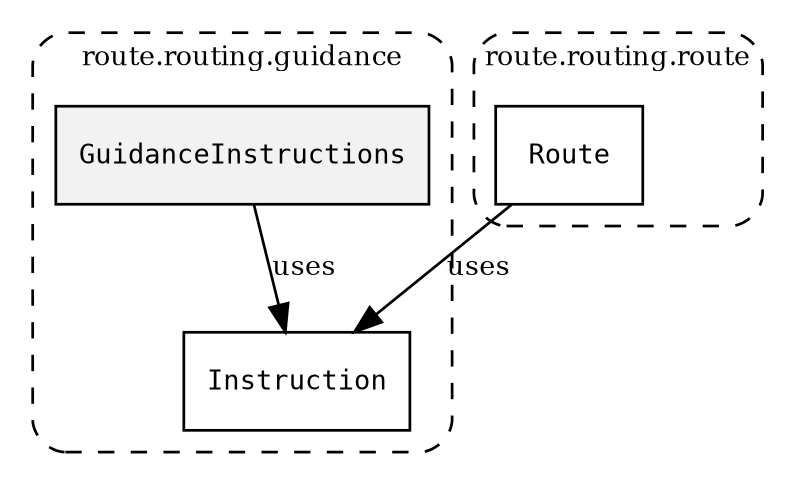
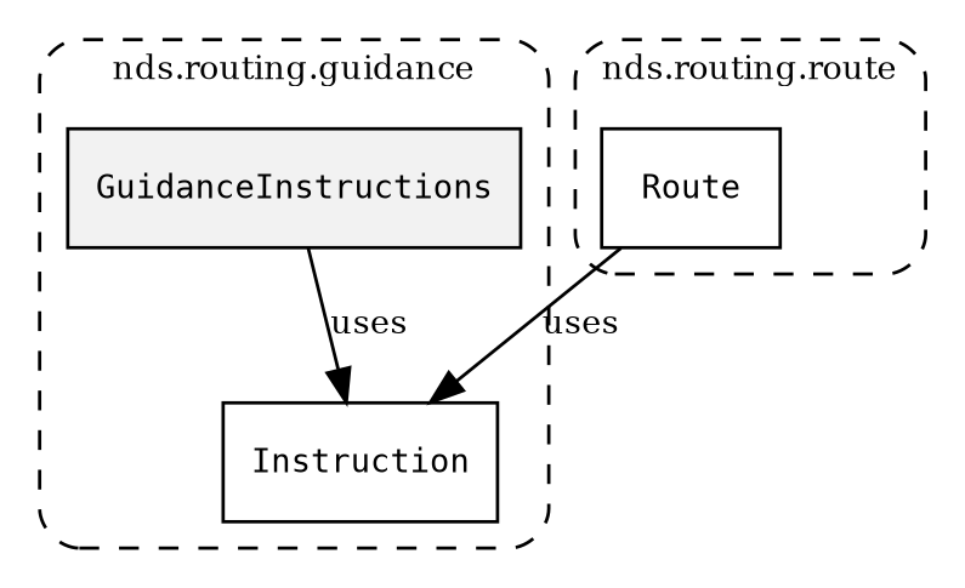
  digraph {
    fontsize=10
    rankdir=TB
    node [fontsize=10 shape=box]
    edge [fontsize=10]
    n1 [fillcolor="#0000000D" label=<<font face="monospace"><table align="center" border="0" cellspacing="0" cellpadding="0"><tr><td href="../../../content/packages/nds.routing.guidance.html#Structure-GuidanceInstructions" title="Structure defined in nds.routing.guidance">GuidanceInstructions</td></tr></table></font>> style=filled]
    n2 [label=<<font face="monospace"><table align="center" border="0" cellspacing="0" cellpadding="0"><tr><td href="../../../content/packages/nds.routing.guidance.html#Structure-Instruction" title="Structure defined in nds.routing.guidance">Instruction</td></tr></table></font>>]
    n3 [label=<<font face="monospace"><table align="center" border="0" cellspacing="0" cellpadding="0"><tr><td href="../../../content/packages/nds.routing.route.html#Structure-Route" title="Structure defined in nds.routing.route">Route</td></tr></table></font>>]
    subgraph cluster_1 {
-     label="route.routing.guidance"
+     label="nds.routing.guidance"
      style="dashed, rounded"
      n1
      n2
    }
    subgraph cluster_2 {
-     label="route.routing.route"
+     label="nds.routing.route"
      style="dashed, rounded"
      n3
    }
    n1 -> n2 [label=uses]
    n3 -> n2 [label=uses]
  }
